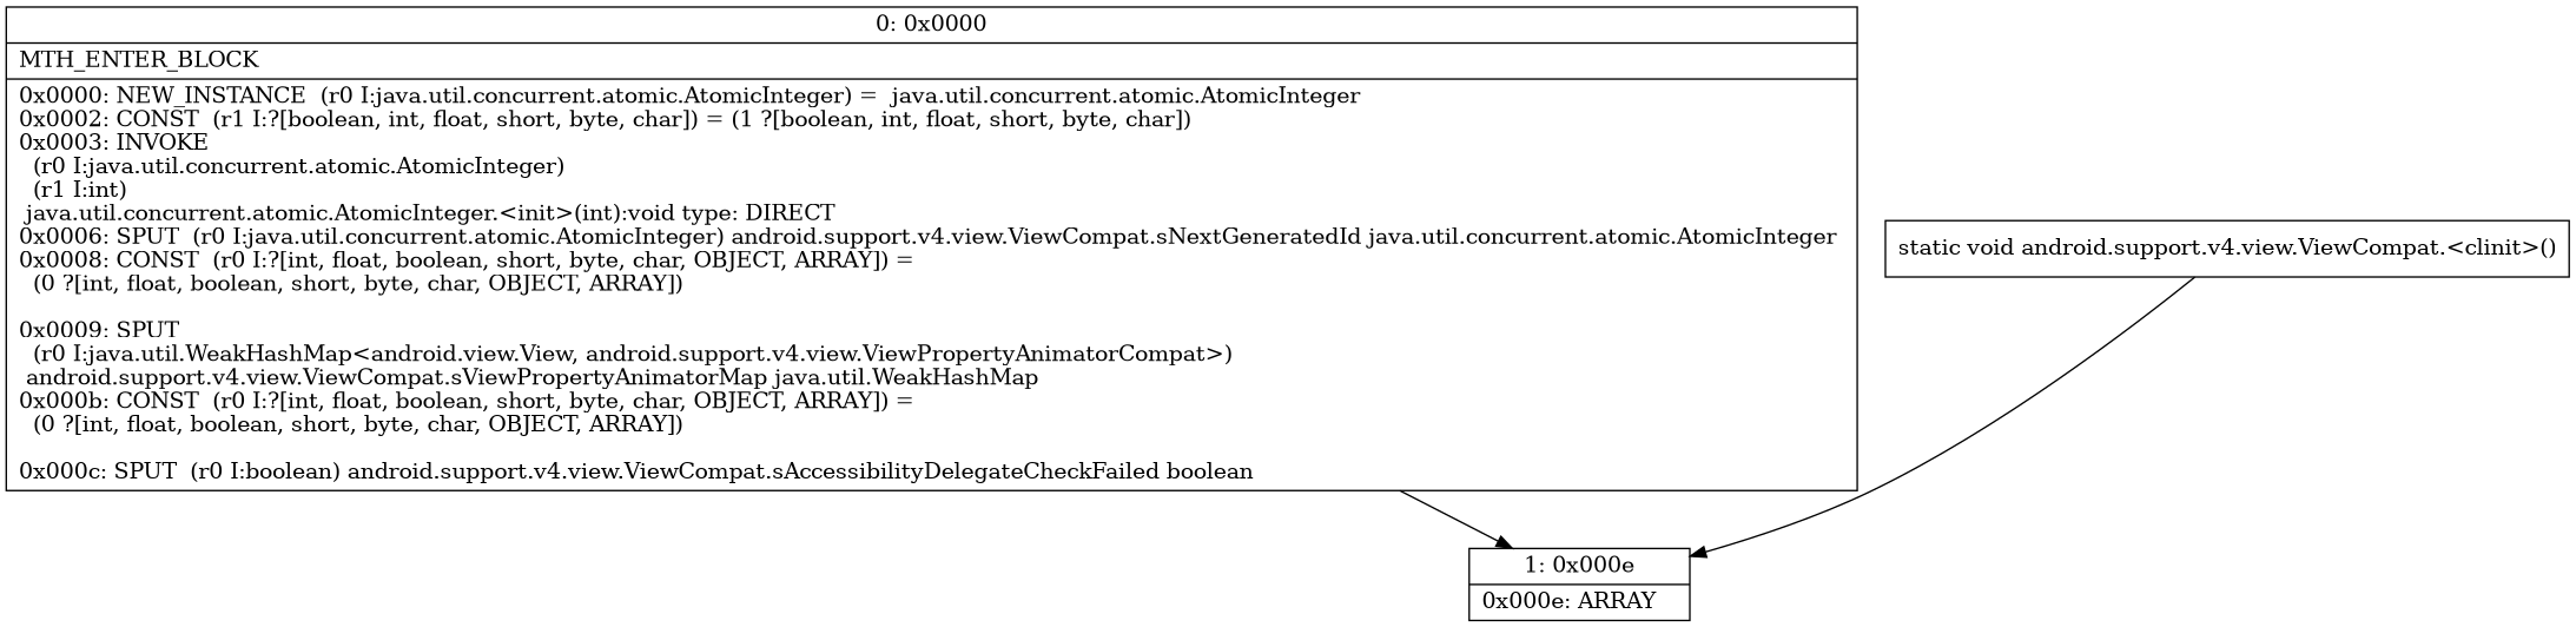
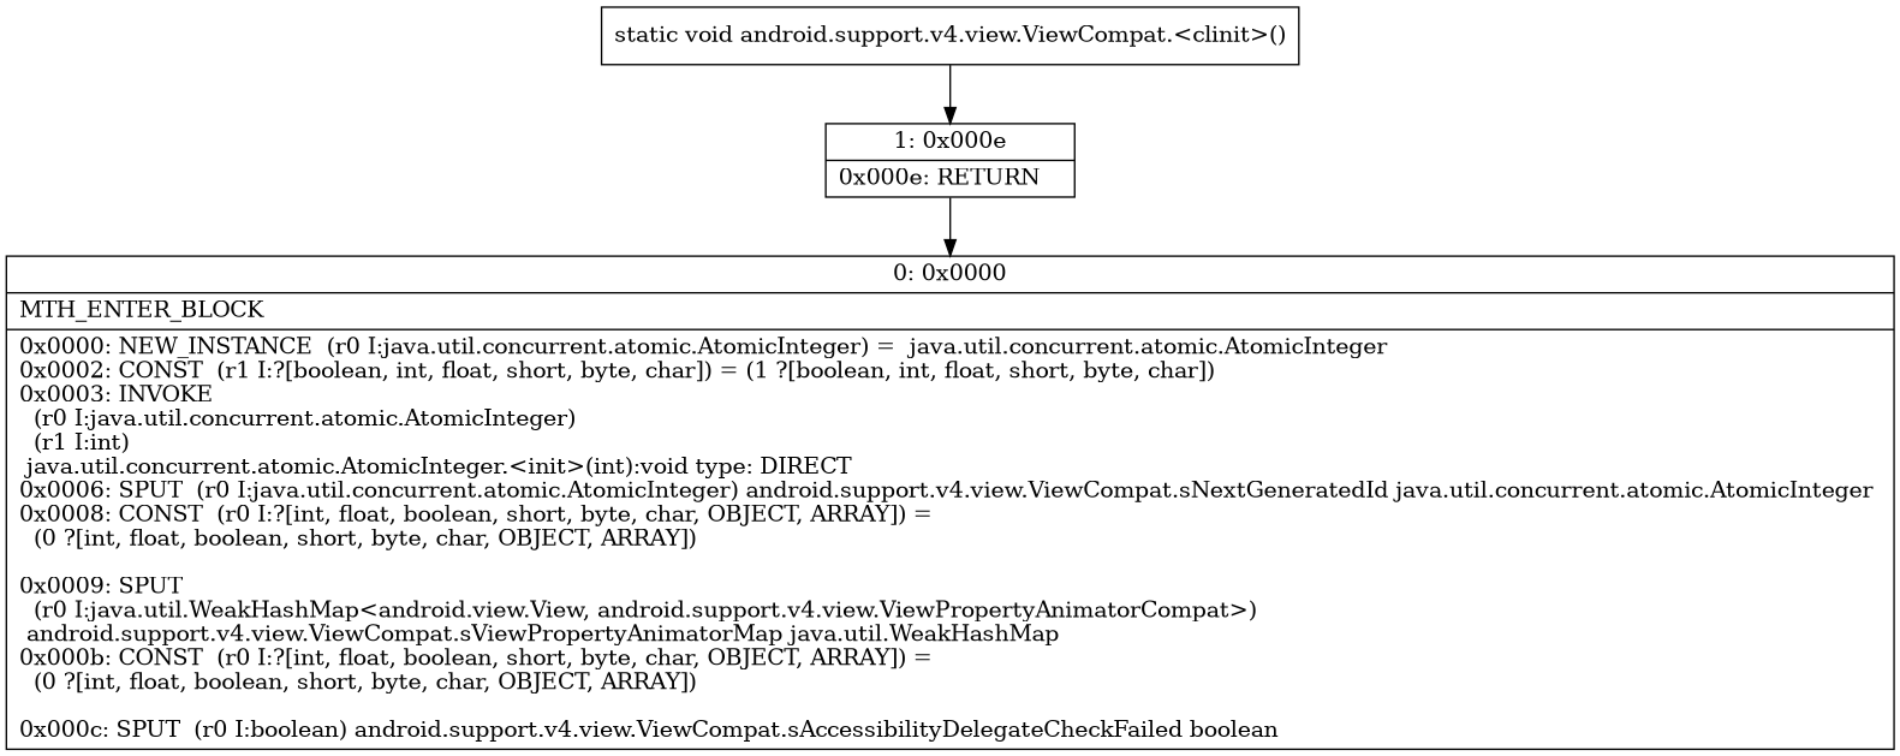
  digraph {
    node [shape=record]
    n1 [label="{0\:\ 0x0000|MTH_ENTER_BLOCK\l|0x0000: NEW_INSTANCE  (r0 I:java.util.concurrent.atomic.AtomicInteger) =  java.util.concurrent.atomic.AtomicInteger \l0x0002: CONST  (r1 I:?[boolean, int, float, short, byte, char]) = (1 ?[boolean, int, float, short, byte, char]) \l0x0003: INVOKE  \l  (r0 I:java.util.concurrent.atomic.AtomicInteger)\l  (r1 I:int)\l java.util.concurrent.atomic.AtomicInteger.\<init\>(int):void type: DIRECT \l0x0006: SPUT  (r0 I:java.util.concurrent.atomic.AtomicInteger) android.support.v4.view.ViewCompat.sNextGeneratedId java.util.concurrent.atomic.AtomicInteger \l0x0008: CONST  (r0 I:?[int, float, boolean, short, byte, char, OBJECT, ARRAY]) = \l  (0 ?[int, float, boolean, short, byte, char, OBJECT, ARRAY])\l \l0x0009: SPUT  \l  (r0 I:java.util.WeakHashMap\<android.view.View, android.support.v4.view.ViewPropertyAnimatorCompat\>)\l android.support.v4.view.ViewCompat.sViewPropertyAnimatorMap java.util.WeakHashMap \l0x000b: CONST  (r0 I:?[int, float, boolean, short, byte, char, OBJECT, ARRAY]) = \l  (0 ?[int, float, boolean, short, byte, char, OBJECT, ARRAY])\l \l0x000c: SPUT  (r0 I:boolean) android.support.v4.view.ViewCompat.sAccessibilityDelegateCheckFailed boolean \l}"]
-   n2 [label="{1\:\ 0x000e|0x000e: ARRAY   \l}"]
+   n2 [label="{1\:\ 0x000e|0x000e: RETURN   \l}"]
    n3 [label="{static void android.support.v4.view.ViewCompat.\<clinit\>() }"]
-   n1 -> n2
+   n2 -> n1
    n3 -> n2
  }
